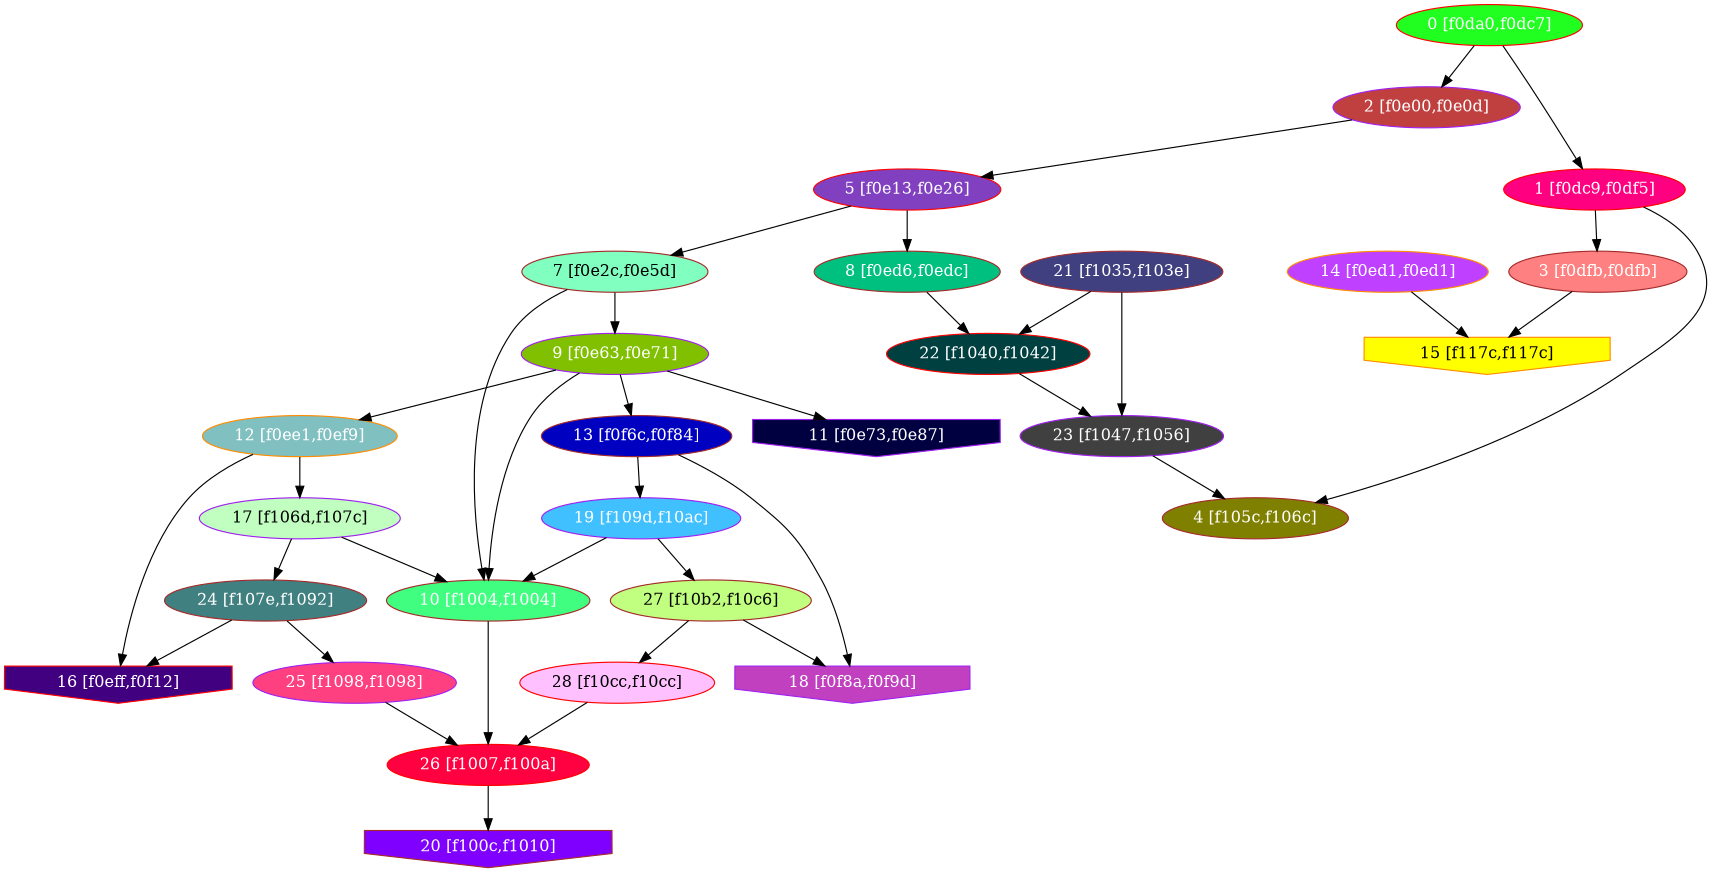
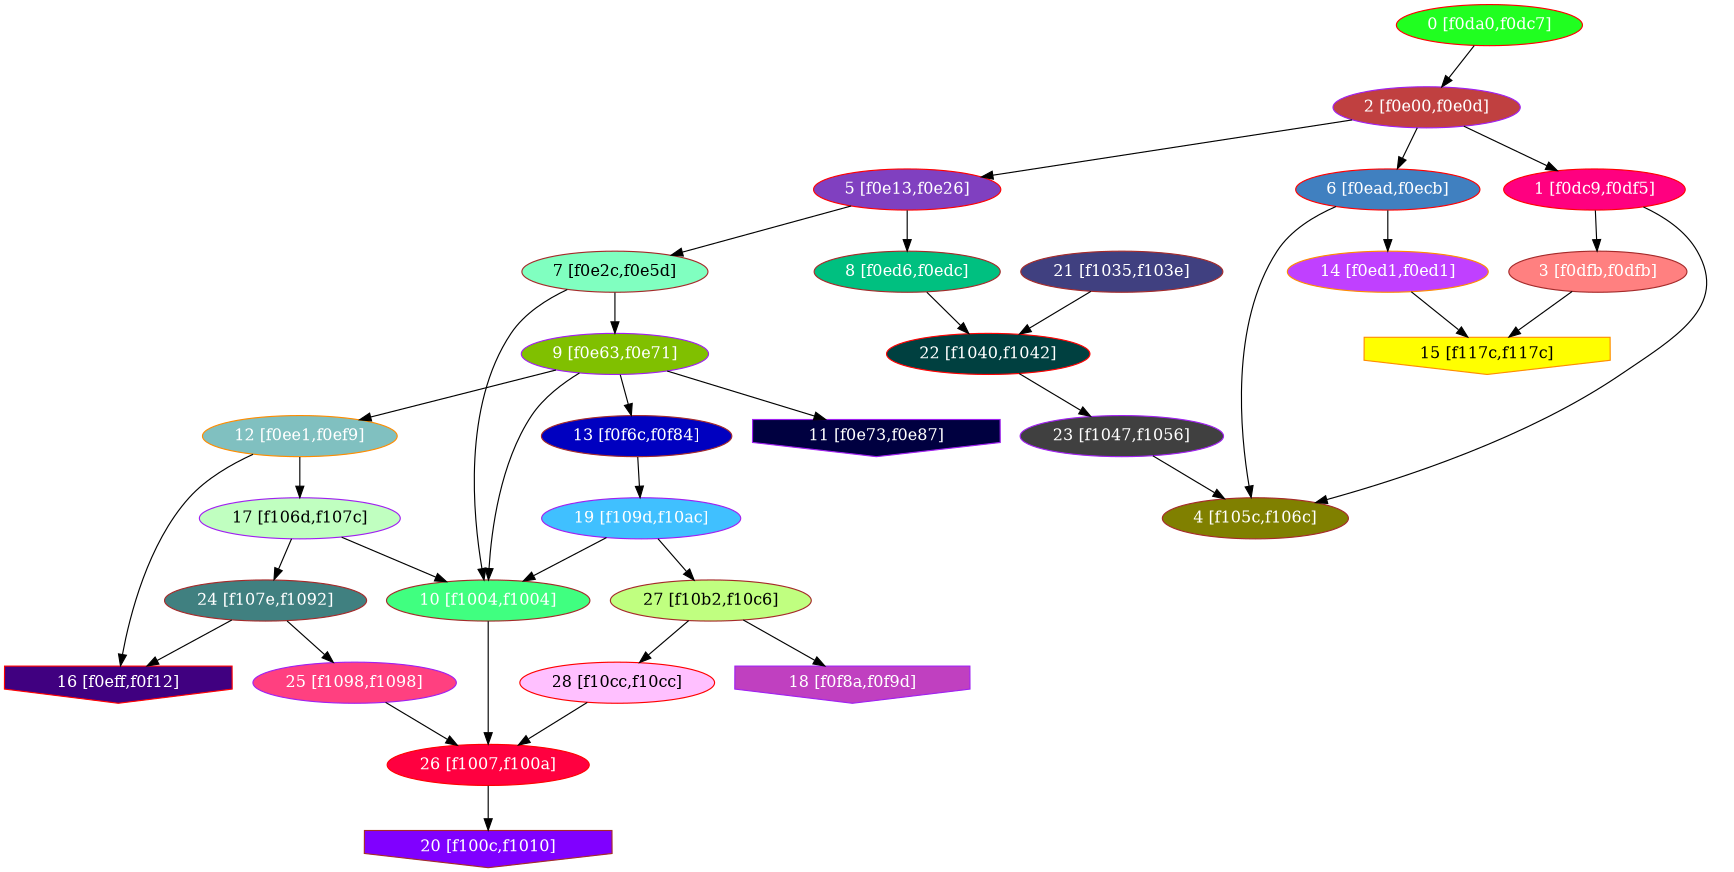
  digraph {
    node [color=brown fontcolor="#ffffff" shape=oval style=filled]
    n1 [color=red fillcolor="#20FF20" label="0 [f0da0,f0dc7]"]
    n2 [color=red fillcolor="#FF0080" label="1 [f0dc9,f0df5]"]
    n3 [color=purple fillcolor="#C04040" label="2 [f0e00,f0e0d]"]
    n4 [fillcolor="#FF8080" label="3 [f0dfb,f0dfb]"]
    n5 [fillcolor="#808000" label="4 [f105c,f106c]"]
    n6 [color=red fillcolor="#8040C0" label="5 [f0e13,f0e26]"]
+   n7 [color=red fillcolor="#4080C0" label="6 [f0ead,f0ecb]"]
    n8 [color=darkorange fillcolor="#FFFF00" fontcolor="#000000" label="15 [f117c,f117c]" shape=invhouse]
    n9 [fillcolor="#80FFC0" fontcolor="#000000" label="7 [f0e2c,f0e5d]"]
    n10 [fillcolor="#00C080" label="8 [f0ed6,f0edc]"]
    n11 [color=darkorange fillcolor="#C040FF" label="14 [f0ed1,f0ed1]"]
    n12 [color=purple fillcolor="#80C000" label="9 [f0e63,f0e71]"]
    n13 [fillcolor="#40FF80" label="10 [f1004,f1004]"]
    n14 [color=red fillcolor="#004040" label="22 [f1040,f1042]"]
    n15 [color=purple fillcolor="#000040" label="11 [f0e73,f0e87]" shape=invhouse]
    n16 [color=darkorange fillcolor="#80C0C0" label="12 [f0ee1,f0ef9]"]
    n17 [fillcolor="#0000C0" label="13 [f0f6c,f0f84]"]
    n18 [color=red fillcolor="#FF0040" label="26 [f1007,f100a]"]
    n19 [color=purple fillcolor="#404040" label="23 [f1047,f1056]"]
    n20 [color=red fillcolor="#400080" label="16 [f0eff,f0f12]" shape=invhouse]
    n21 [color=purple fillcolor="#C0FFC0" fontcolor="#000000" label="17 [f106d,f107c]"]
    n22 [color=purple fillcolor="#C040C0" label="18 [f0f8a,f0f9d]" shape=invhouse]
    n23 [color=purple fillcolor="#40C0FF" label="19 [f109d,f10ac]"]
    n24 [fillcolor="#8000FF" label="20 [f100c,f1010]" shape=invhouse]
    n25 [fillcolor="#408080" label="24 [f107e,f1092]"]
    n26 [fillcolor="#C0FF80" fontcolor="#000000" label="27 [f10b2,f10c6]"]
    n27 [color=purple fillcolor="#FF4080" label="25 [f1098,f1098]"]
    n28 [color=red fillcolor="#FFC0FF" fontcolor="#000000" label="28 [f10cc,f10cc]"]
    n29 [fillcolor="#404080" label="21 [f1035,f103e]"]
-   n1 -> n2
+   n3 -> n2
    n1 -> n3
    n2 -> n4
    n2 -> n5
    n3 -> n6
+   n3 -> n7
    n4 -> n8
    n6 -> n9
    n6 -> n10
+   n7 -> n5
+   n7 -> n11
    n9 -> n12
    n9 -> n13
    n10 -> n14
    n11 -> n8
    n12 -> n13
    n12 -> n15
    n12 -> n16
    n12 -> n17
    n13 -> n18
    n14 -> n19
    n16 -> n20
    n16 -> n21
-   n17 -> n22
    n17 -> n23
    n18 -> n24
    n19 -> n5
    n21 -> n13
    n21 -> n25
    n23 -> n13
    n23 -> n26
    n25 -> n20
    n25 -> n27
    n26 -> n22
    n26 -> n28
    n27 -> n18
    n28 -> n18
    n29 -> n14
-   n29 -> n19
  }
